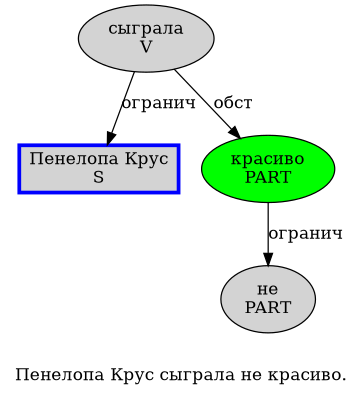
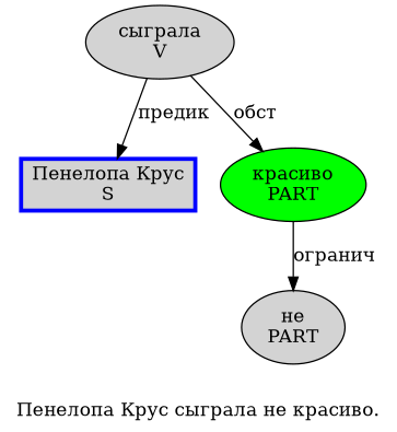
  digraph {
    label="Пенелопа Крус сыграла не красиво."
    node [fillcolor=lightgray penwidth=1 shape=ellipse style=filled]
    n1 [color=blue label="Пенелопа Крус\nS" penwidth=3 shape=box]
    n2 [label="сыграла\nV"]
    n3 [fillcolor=green label="красиво\nPART"]
    n4 [label="не\nPART"]
-   n2 -> n1 [label="огранич"]
+   n2 -> n1 [label="предик"]
    n2 -> n3 [label="обст"]
    n3 -> n4 [label="огранич"]
  }
